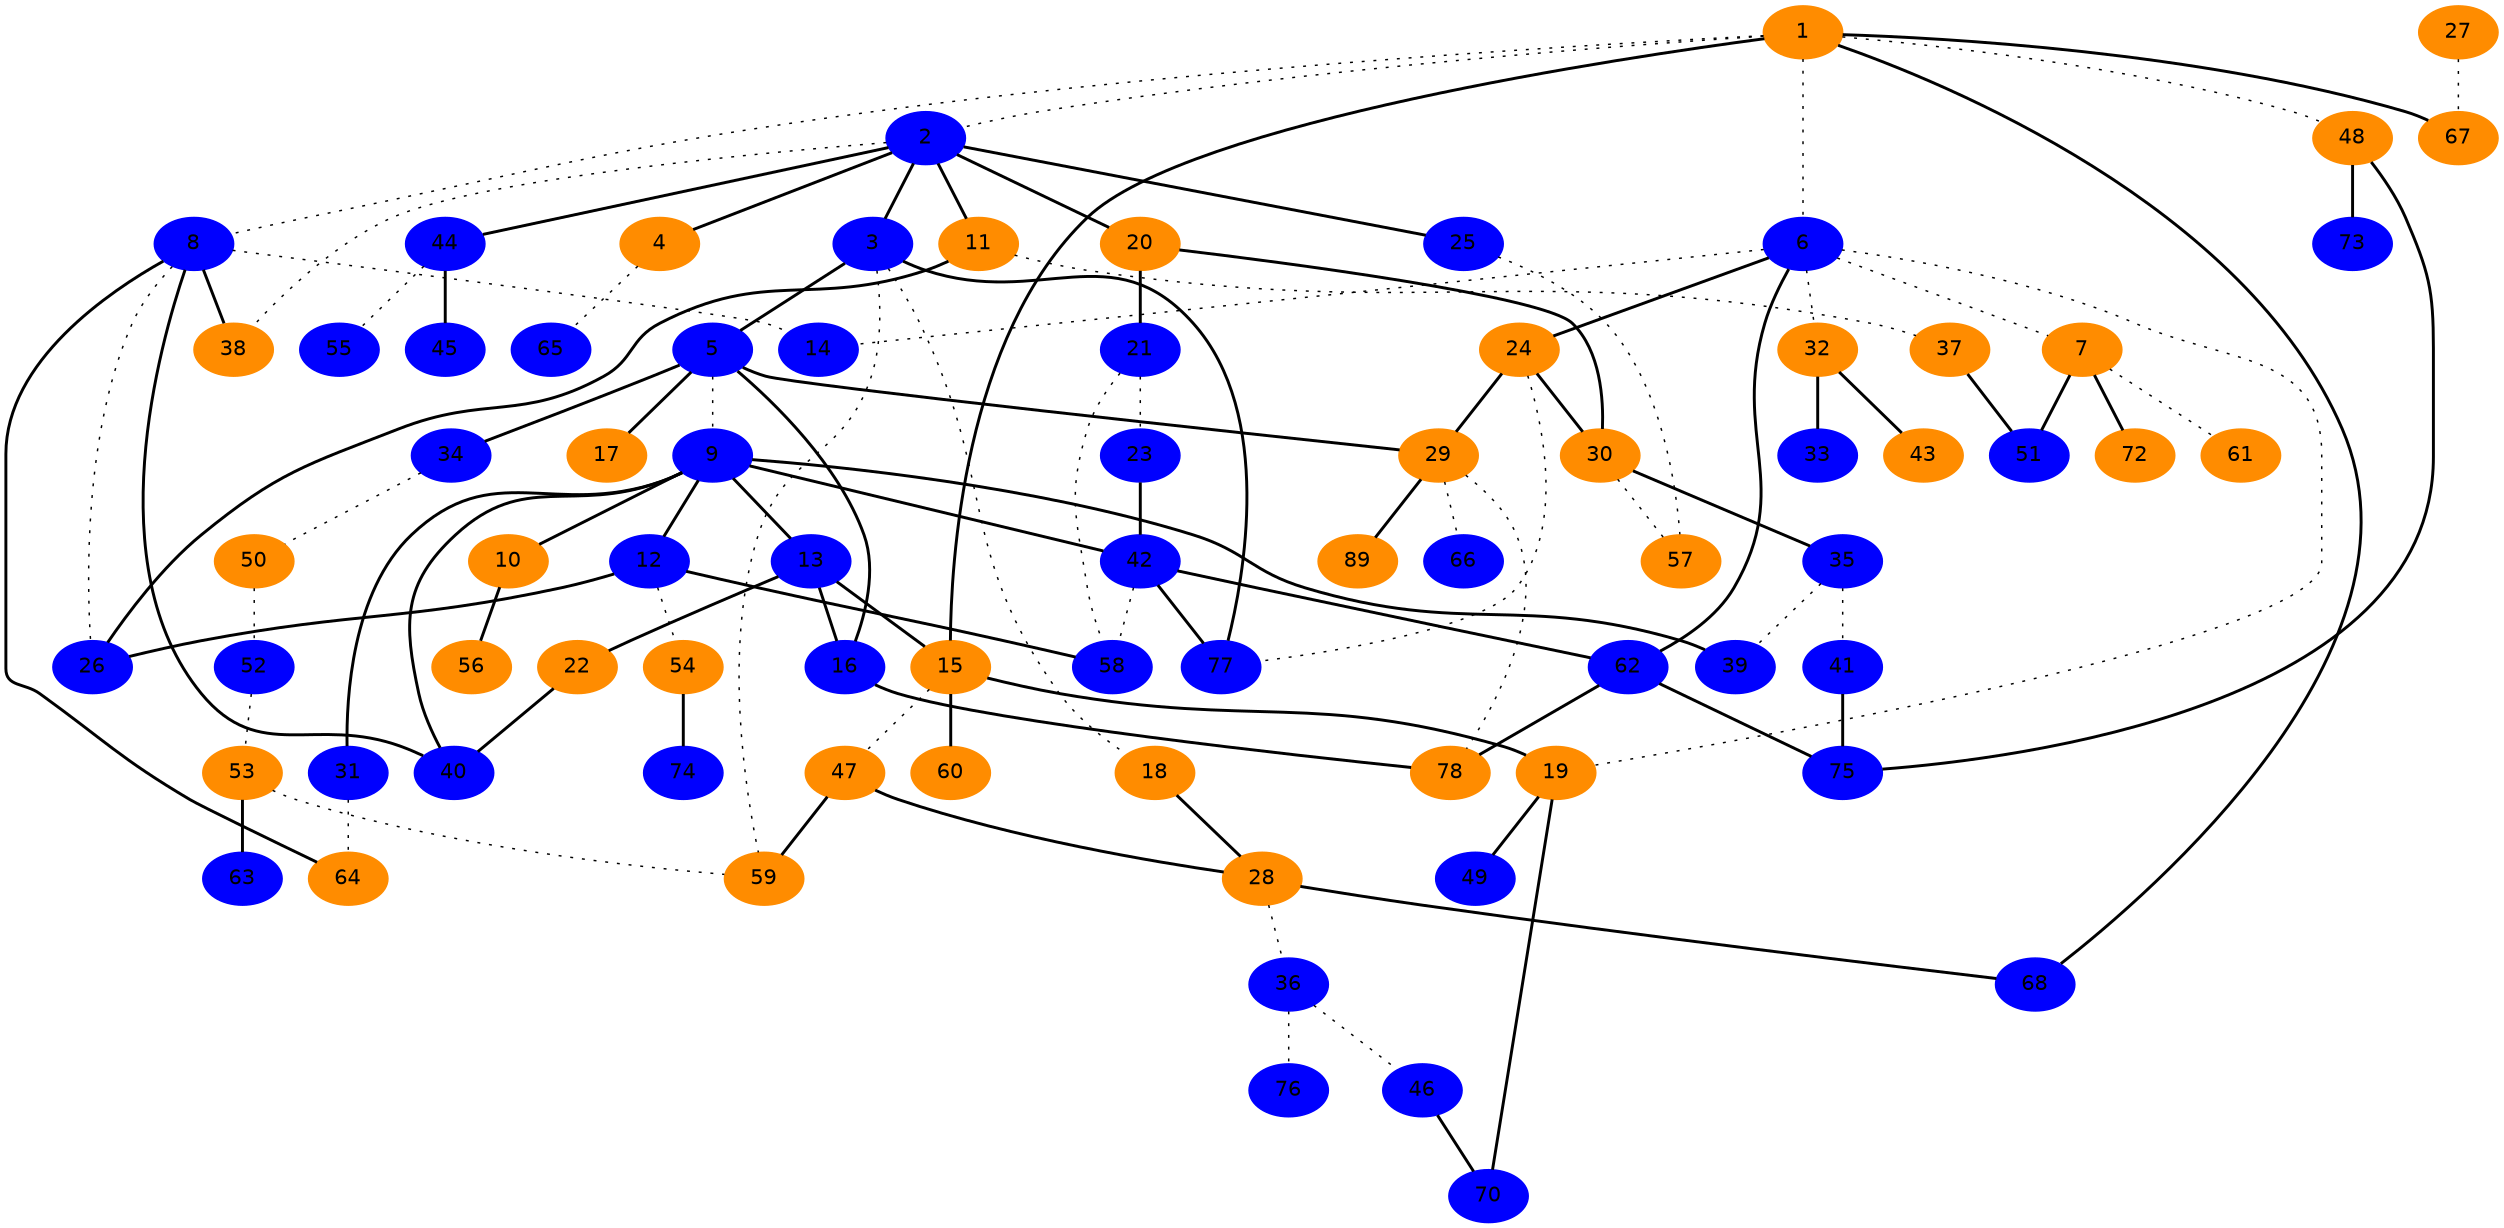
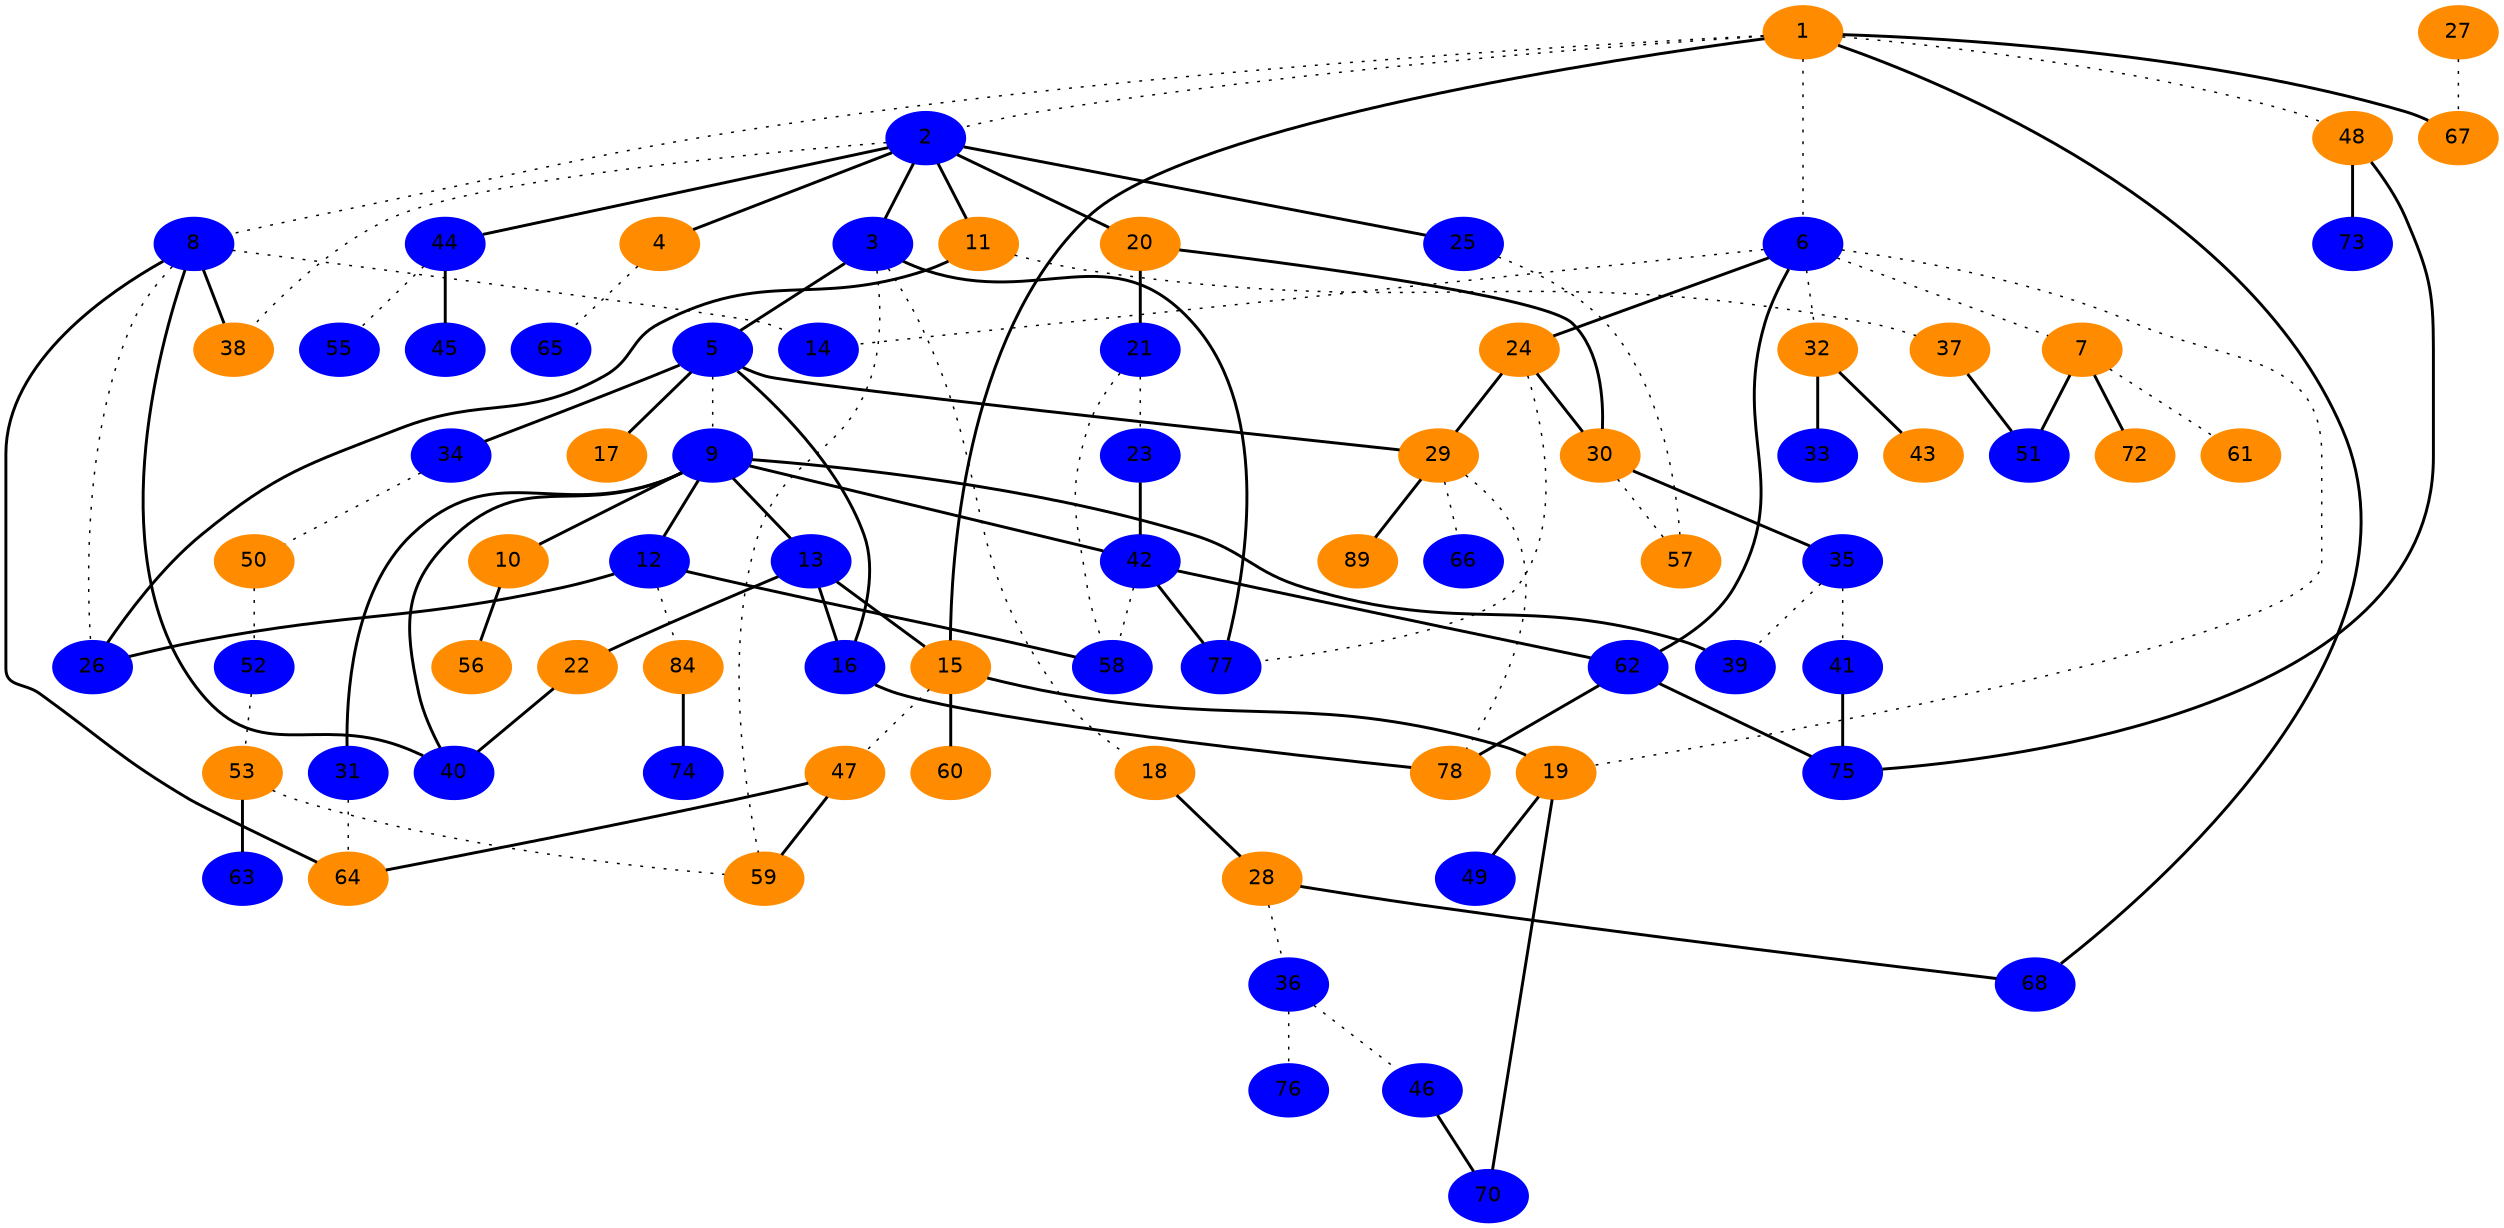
  graph {
    fontname="DejaVu Sans"
    node [color=blue fontname="DejaVu Sans" style=filled]
    edge [fontname="DejaVu Sans" style=bold]
    1 [color=darkorange]
    2
    6
    8
    15 [color=darkorange]
    48 [color=darkorange]
    67 [color=darkorange]
    68
    3
    4 [color=darkorange]
    11 [color=darkorange]
    20 [color=darkorange]
    25
    38 [color=darkorange]
    44
    7 [color=darkorange]
    14
    19 [color=darkorange]
    24 [color=darkorange]
    32 [color=darkorange]
    62
    26
    40
    64 [color=darkorange]
    47 [color=darkorange]
    60 [color=darkorange]
    75
    73
    5
    18 [color=darkorange]
    59 [color=darkorange]
    77
    65
    37 [color=darkorange]
    21
    30 [color=darkorange]
    57 [color=darkorange]
    45
    55
    9
    16
    17 [color=darkorange]
    29 [color=darkorange]
    34
    28 [color=darkorange]
    10 [color=darkorange]
    12
    13
    31
    39
    42
    78 [color=darkorange]
    66
    n54 [color=darkorange label=89]
    50 [color=darkorange]
    51
    61 [color=darkorange]
    72 [color=darkorange]
    49
    70
    33
    43 [color=darkorange]
    56 [color=darkorange]
-   54 [color=darkorange]
+   54 [color=darkorange label=84]
    58
    22 [color=darkorange]
    74
    27 [color=darkorange]
    36
    23
    35
    46
    76
    41
    52
    53 [color=darkorange]
    63
    1 -- 2 [style=dotted]
    1 -- 6 [style=dotted]
    1 -- 8 [style=dotted]
    1 -- 15
    1 -- 48 [style=dotted]
    1 -- 67
    1 -- 68
    2 -- 3
    2 -- 4
    2 -- 11
    2 -- 20
    2 -- 25
    2 -- 38 [style=dotted]
    2 -- 44
    6 -- 7 [style=dotted]
    6 -- 14 [style=dotted]
    6 -- 19 [style=dotted]
    6 -- 24
    6 -- 32 [style=dotted]
    6 -- 62
    8 -- 38
    8 -- 14 [style=dotted]
    8 -- 26 [style=dotted]
    8 -- 40
    8 -- 64
    15 -- 19
    15 -- 47 [style=dotted]
    15 -- 60
    48 -- 75
    48 -- 73
    3 -- 5
    3 -- 18 [style=dotted]
    3 -- 59 [style=dotted]
    3 -- 77
    4 -- 65 [style=dotted]
    11 -- 26
    11 -- 37 [style=dotted]
    20 -- 21
    20 -- 30
    25 -- 57 [style=dotted]
    44 -- 45
    44 -- 55 [style=dotted]
    7 -- 51
    7 -- 61 [style=dotted]
    7 -- 72
    19 -- 49
    19 -- 70
    24 -- 77 [style=dotted]
    24 -- 30
    24 -- 29
    32 -- 33
    32 -- 43
    62 -- 75
    62 -- 78
-   47 -- 28
+   47 -- 64
    47 -- 59
    5 -- 9 [style=dotted]
    5 -- 16
    5 -- 17
    5 -- 29
    5 -- 34
    18 -- 28
    37 -- 51
    21 -- 58 [style=dotted]
    21 -- 23 [style=dotted]
    30 -- 57 [style=dotted]
    30 -- 35
    9 -- 40
    9 -- 10
    9 -- 12
    9 -- 13
    9 -- 31
    9 -- 39
    9 -- 42
    16 -- 78
    29 -- 78 [style=dotted]
    29 -- 66 [style=dotted]
    29 -- n54
    34 -- 50 [style=dotted]
    28 -- 68
    28 -- 36 [style=dotted]
    10 -- 56
    12 -- 26
    12 -- 54 [style=dotted]
    12 -- 58
    13 -- 15
    13 -- 16
    13 -- 22
    31 -- 64 [style=dotted]
    42 -- 62
    42 -- 77
    42 -- 58 [style=dotted]
    50 -- 52 [style=dotted]
    54 -- 74
    22 -- 40
    27 -- 67 [style=dotted]
    36 -- 46 [style=dotted]
    36 -- 76 [style=dotted]
    23 -- 42
    35 -- 39 [style=dotted]
    35 -- 41 [style=dotted]
    46 -- 70
    41 -- 75
    52 -- 53 [style=dotted]
    53 -- 59 [style=dotted]
    53 -- 63
  }
